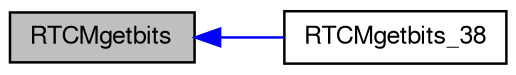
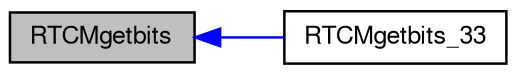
  digraph {
    rankdir=LR
    node [color=black fontname=FreeSans fontsize=10 shape=record style=filled]
    n1 [fillcolor=grey75 fontcolor=black height=0.2 label=RTCMgetbits width=0.4]
-   n2 [fillcolor=white height=0.2 label=RTCMgetbits_38 width=0.4]
+   n2 [fillcolor=white height=0.2 label=RTCMgetbits_33 width=0.4]
    n1 -> n2 [color=blue dir=back fontname=FreeSans fontsize=10 labelfontname=FreeSans labelfontsize=10 style=solid]
  }
